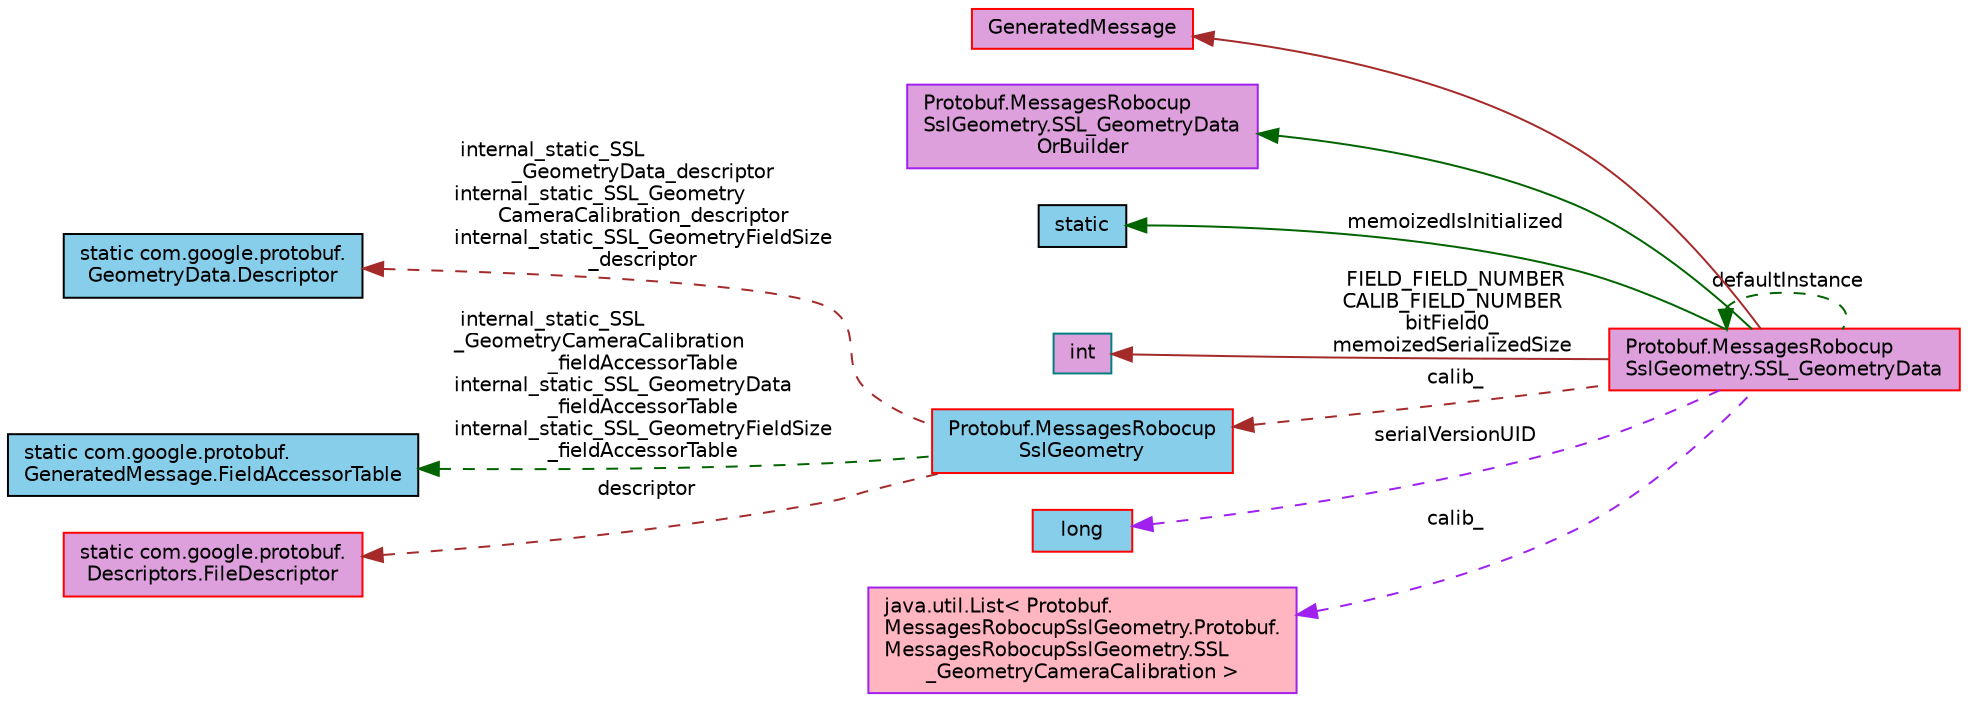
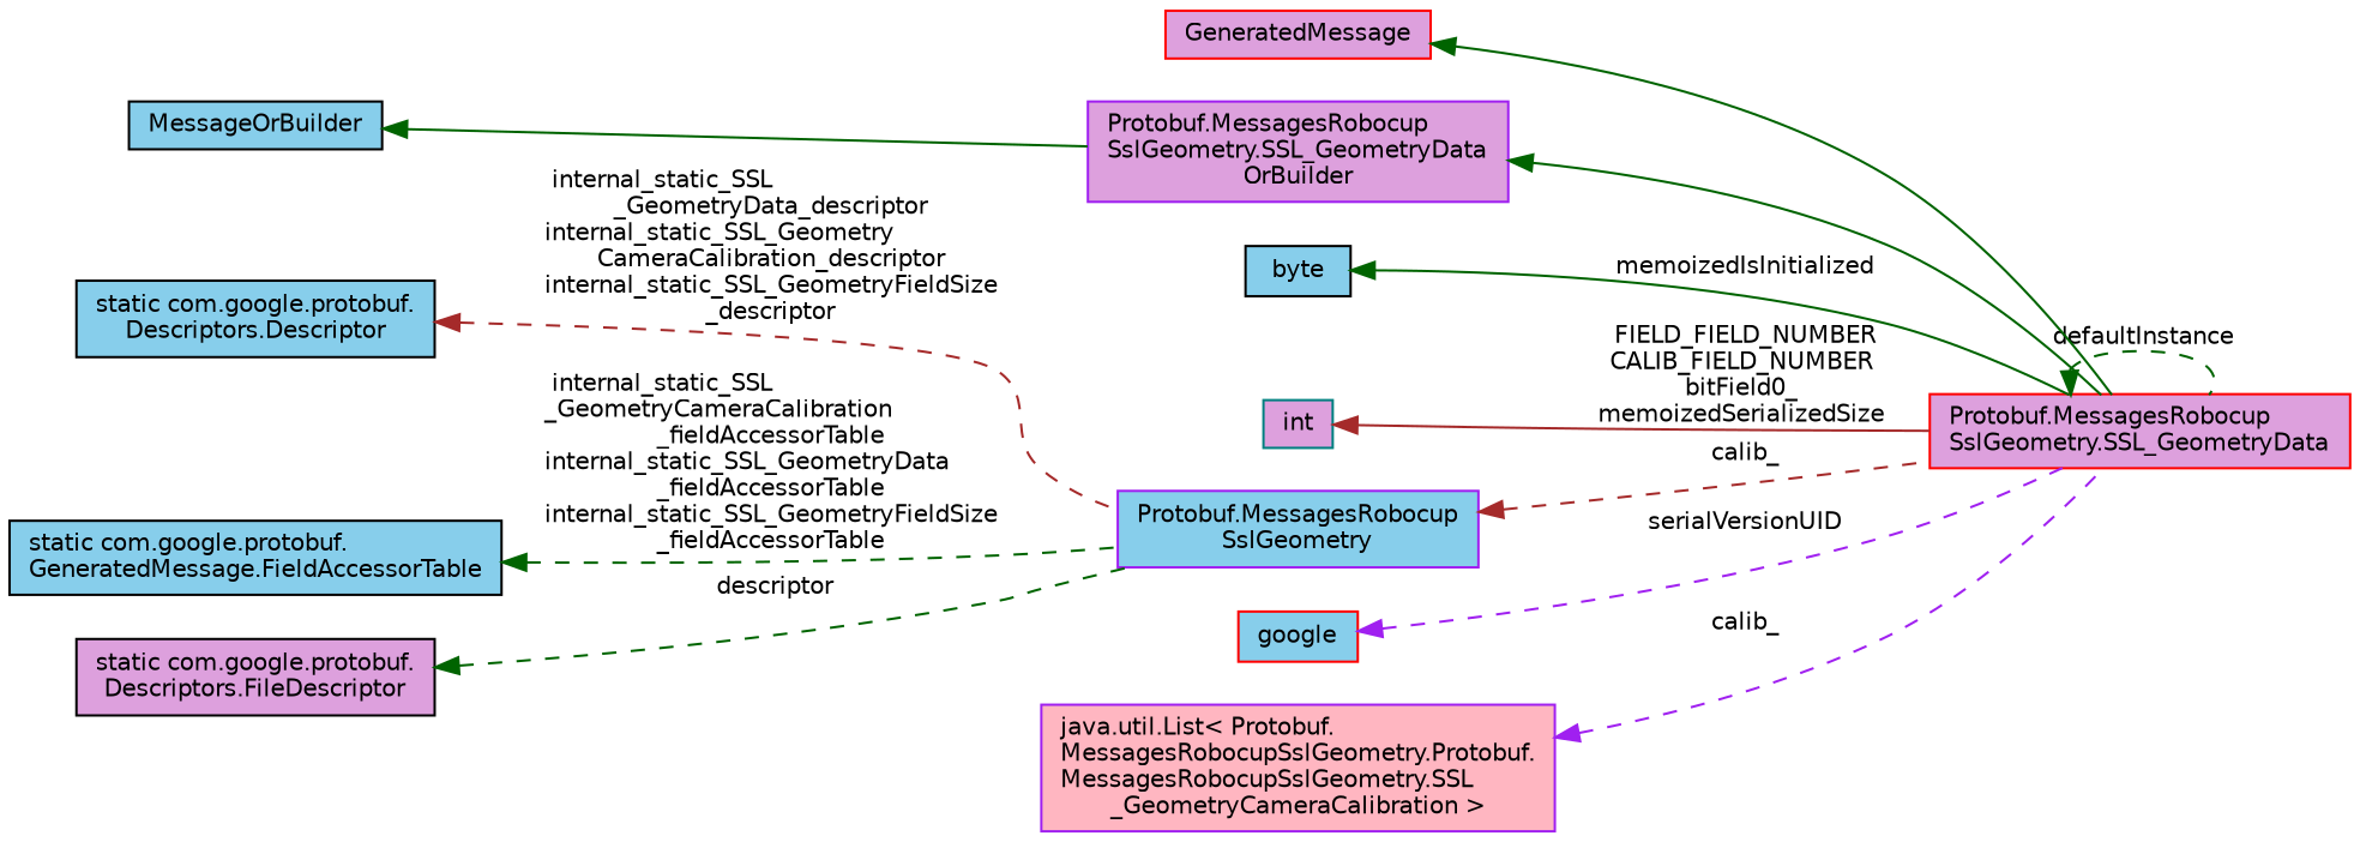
  digraph {
    rankdir=LR
    node [color=red fillcolor=skyblue fontname=Helvetica fontsize=10 shape=record style=filled]
    edge [color=darkgreen dir=back fontname=Helvetica fontsize=10 labelfontname=Helvetica labelfontsize=10 style=dashed]
    n1 [fillcolor=plum fontcolor=black height=0.2 label="Protobuf.MessagesRobocup\lSslGeometry.SSL_GeometryData" width=0.4]
    n2 [fillcolor=plum height=0.2 label=GeneratedMessage width=0.4]
    n3 [color=purple fillcolor=plum height=0.2 label="Protobuf.MessagesRobocup\lSslGeometry.SSL_GeometryData\lOrBuilder" width=0.4]
-   n5 [color=black height=0.2 label=static width=0.4]
+   n4 [color=black height=0.2 label=MessageOrBuilder width=0.4]
+   n5 [color=black height=0.2 label=byte width=0.4]
    n6 [color=teal fillcolor=plum height=0.2 label=int width=0.4]
-   n7 [height=0.2 label="Protobuf.MessagesRobocup\lSslGeometry" width=0.4]
-   n8 [color=black height=0.2 label="static com.google.protobuf.\lGeometryData.Descriptor" width=0.4]
+   n7 [color=purple height=0.2 label="Protobuf.MessagesRobocup\lSslGeometry" width=0.4]
+   n8 [color=black height=0.2 label="static com.google.protobuf.\lDescriptors.Descriptor" width=0.4]
    n9 [color=black height=0.2 label="static com.google.protobuf.\lGeneratedMessage.FieldAccessorTable" width=0.4]
-   n10 [fillcolor=plum height=0.2 label="static com.google.protobuf.\lDescriptors.FileDescriptor" width=0.4]
-   n11 [height=0.2 label=long width=0.4]
+   n10 [color=black fillcolor=plum height=0.2 label="static com.google.protobuf.\lDescriptors.FileDescriptor" width=0.4]
+   n11 [height=0.2 label=google width=0.4]
    n12 [color=purple fillcolor=lightpink height=0.2 label="java.util.List\< Protobuf.\lMessagesRobocupSslGeometry.Protobuf.\lMessagesRobocupSslGeometry.SSL\l_GeometryCameraCalibration \>" width=0.4]
    n1 -> n1 [label=" defaultInstance"]
-   n2 -> n1 [color=brown style=solid]
+   n2 -> n1 [style=solid]
    n3 -> n1 [style=solid]
+   n4 -> n3 [style=solid]
    n5 -> n1 [label=" memoizedIsInitialized" style=solid]
    n6 -> n1 [color=brown label=" FIELD_FIELD_NUMBER\nCALIB_FIELD_NUMBER\nbitField0_\nmemoizedSerializedSize" style=solid]
    n7 -> n1 [color=brown label=" calib_"]
    n8 -> n7 [color=brown label=" internal_static_SSL\l_GeometryData_descriptor\ninternal_static_SSL_Geometry\lCameraCalibration_descriptor\ninternal_static_SSL_GeometryFieldSize\l_descriptor"]
    n9 -> n7 [label=" internal_static_SSL\l_GeometryCameraCalibration\l_fieldAccessorTable\ninternal_static_SSL_GeometryData\l_fieldAccessorTable\ninternal_static_SSL_GeometryFieldSize\l_fieldAccessorTable"]
-   n10 -> n7 [color=brown label=" descriptor"]
+   n10 -> n7 [label=" descriptor"]
    n11 -> n1 [color=purple label=" serialVersionUID"]
    n12 -> n1 [color=purple label=" calib_"]
  }
